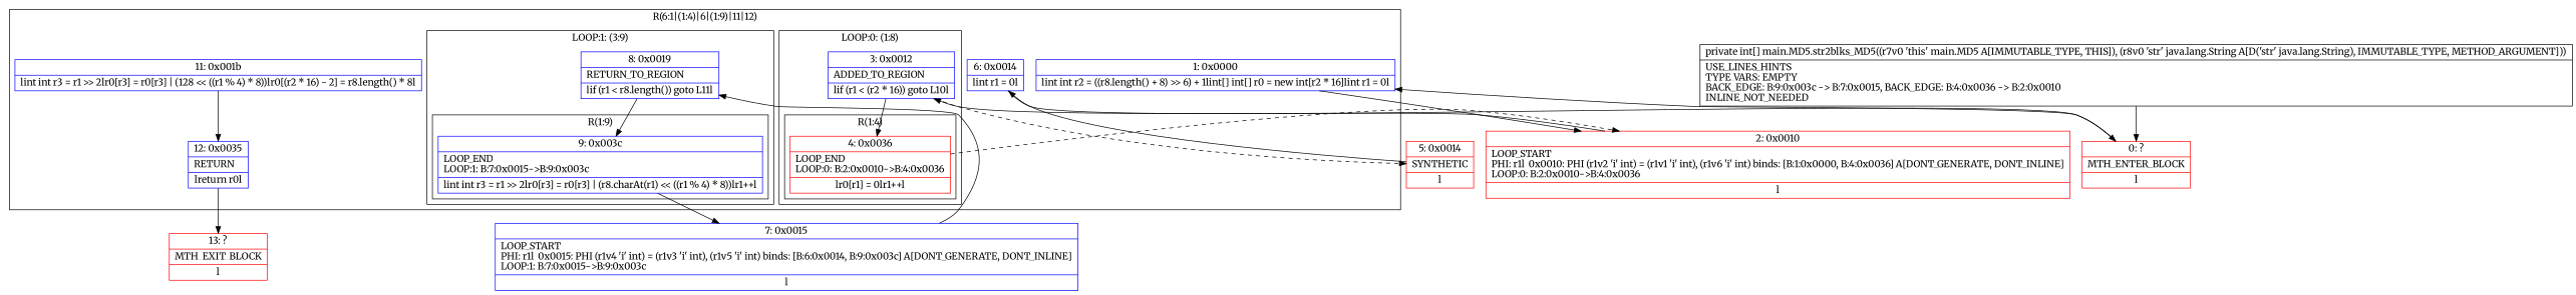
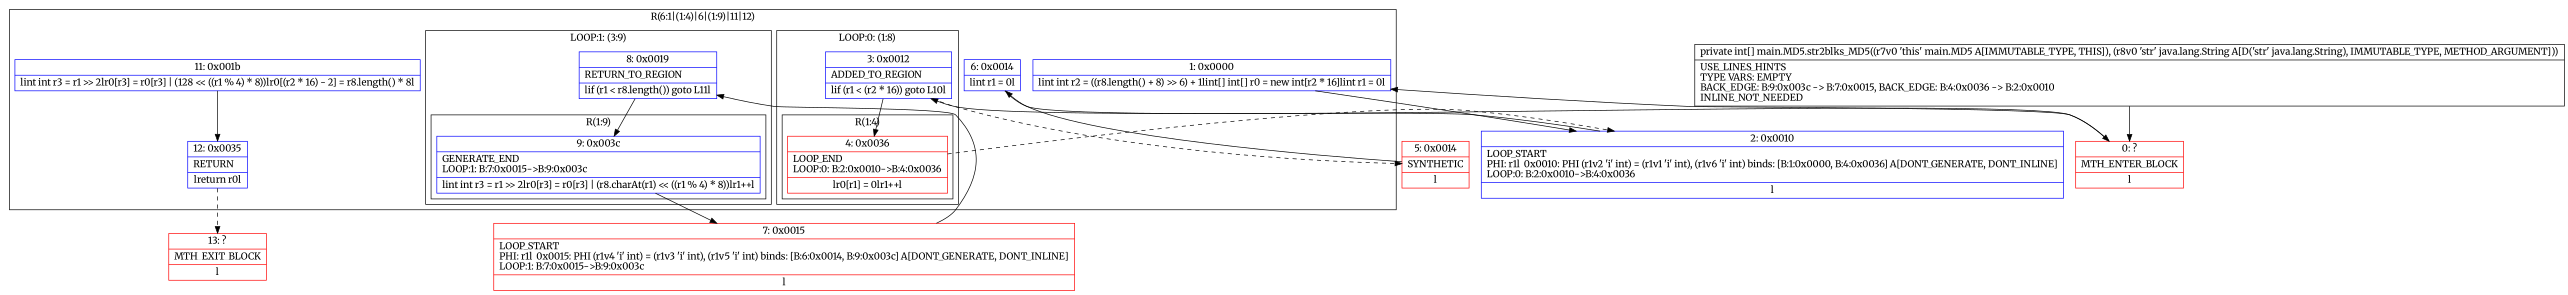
  digraph {
    fontname=Merriweather
    node [color=blue fontname=Merriweather shape=record]
    edge [fontname=Merriweather]
    n1 [color=red label="{4\:\ 0x0036|LOOP_END\lLOOP:0: B:2:0x0010\-\>B:4:0x0036\l|lr0[r1] = 0lr1++l}"]
    n2 [label="{3\:\ 0x0012|ADDED_TO_REGION\l|lif (r1 \< (r2 * 16)) goto L10l}"]
-   n3 [label="{9\:\ 0x003c|LOOP_END\lLOOP:1: B:7:0x0015\-\>B:9:0x003c\l|lint int r3 = r1 \>\> 2lr0[r3] = r0[r3] \| (r8.charAt(r1) \<\< ((r1 % 4) * 8))lr1++l}"]
+   n3 [label="{9\:\ 0x003c|GENERATE_END\lLOOP:1: B:7:0x0015\-\>B:9:0x003c\l|lint int r3 = r1 \>\> 2lr0[r3] = r0[r3] \| (r8.charAt(r1) \<\< ((r1 % 4) * 8))lr1++l}"]
    n4 [label="{8\:\ 0x0019|RETURN_TO_REGION\l|lif (r1 \< r8.length()) goto L11l}"]
    n5 [label="{1\:\ 0x0000|lint int r2 = ((r8.length() + 8) \>\> 6) + 1lint[] int[] r0 = new int[r2 * 16]lint r1 = 0l}"]
    n6 [label="{6\:\ 0x0014|lint r1 = 0l}"]
    n7 [label="{11\:\ 0x001b|lint int r3 = r1 \>\> 2lr0[r3] = r0[r3] \| (128 \<\< ((r1 % 4) * 8))lr0[(r2 * 16) \- 2] = r8.length() * 8l}"]
    n8 [label="{12\:\ 0x0035|RETURN\l|lreturn r0l}"]
-   n9 [color=red label="{2\:\ 0x0010|LOOP_START\lPHI: r1l  0x0010: PHI (r1v2 'i' int) = (r1v1 'i' int), (r1v6 'i' int) binds: [B:1:0x0000, B:4:0x0036] A[DONT_GENERATE, DONT_INLINE]\lLOOP:0: B:2:0x0010\-\>B:4:0x0036\l|l}"]
+   n9 [label="{2\:\ 0x0010|LOOP_START\lPHI: r1l  0x0010: PHI (r1v2 'i' int) = (r1v1 'i' int), (r1v6 'i' int) binds: [B:1:0x0000, B:4:0x0036] A[DONT_GENERATE, DONT_INLINE]\lLOOP:0: B:2:0x0010\-\>B:4:0x0036\l|l}"]
    n10 [color=red label="{5\:\ 0x0014|SYNTHETIC\l|l}"]
-   n11 [label="{7\:\ 0x0015|LOOP_START\lPHI: r1l  0x0015: PHI (r1v4 'i' int) = (r1v3 'i' int), (r1v5 'i' int) binds: [B:6:0x0014, B:9:0x003c] A[DONT_GENERATE, DONT_INLINE]\lLOOP:1: B:7:0x0015\-\>B:9:0x003c\l|l}"]
+   n11 [color=red label="{7\:\ 0x0015|LOOP_START\lPHI: r1l  0x0015: PHI (r1v4 'i' int) = (r1v3 'i' int), (r1v5 'i' int) binds: [B:6:0x0014, B:9:0x003c] A[DONT_GENERATE, DONT_INLINE]\lLOOP:1: B:7:0x0015\-\>B:9:0x003c\l|l}"]
    n12 [color=red label="{0\:\ ?|MTH_ENTER_BLOCK\l|l}"]
    n13 [color=red label="{13\:\ ?|MTH_EXIT_BLOCK\l|l}"]
    n14 [label="{private int[] main.MD5.str2blks_MD5((r7v0 'this' main.MD5 A[IMMUTABLE_TYPE, THIS]), (r8v0 'str' java.lang.String A[D('str' java.lang.String), IMMUTABLE_TYPE, METHOD_ARGUMENT]))  | USE_LINES_HINTS\lTYPE_VARS: EMPTY\lBACK_EDGE: B:9:0x003c \-\> B:7:0x0015, BACK_EDGE: B:4:0x0036 \-\> B:2:0x0010\lINLINE_NOT_NEEDED\l}" color=""]
    subgraph cluster_1 {
      label="R(6:1|(1:4)|6|(1:9)|11|12)"
      n5
      n6
      n7
      n8
      subgraph cluster_2 {
        label="LOOP:0: (1:8)"
        n2
        subgraph cluster_3 {
          label="R(1:4)"
          n1
        }
      }
      subgraph cluster_4 {
        label="LOOP:1: (3:9)"
        n4
        subgraph cluster_5 {
          label="R(1:9)"
          n3
        }
      }
    }
    n1 -> n9 [style=dashed]
    n2 -> n1
    n2 -> n10 [style=dashed]
    n3 -> n11
    n4 -> n3
    n5 -> n9
    n6 -> n12
    n7 -> n8
-   n8 -> n13
+   n8 -> n13 [style=dashed]
    n9 -> n2
    n10 -> n6
    n11 -> n4
    n12 -> n5
    n14 -> n12
  }
